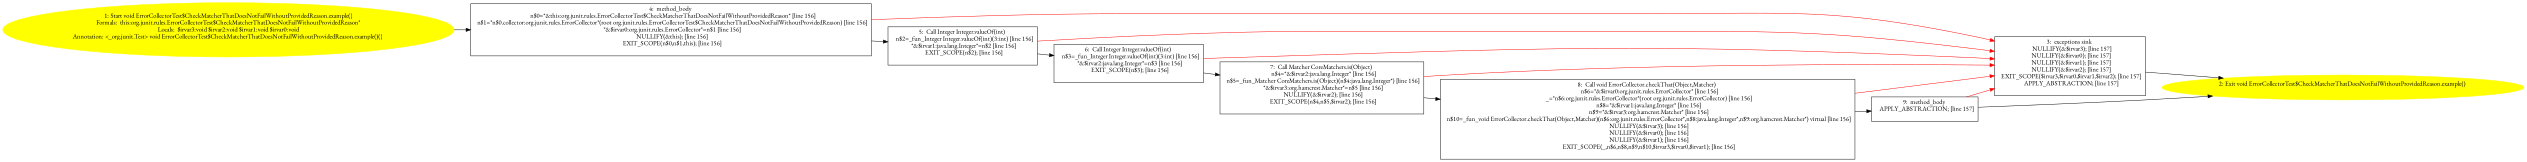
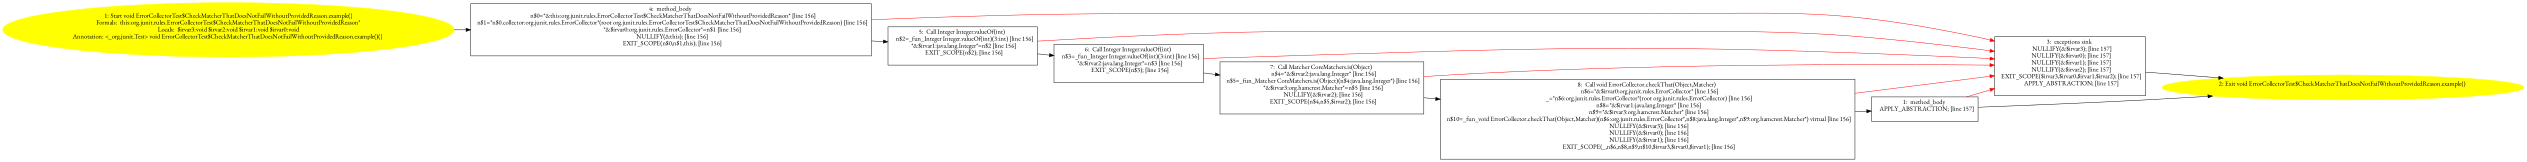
  digraph {
    rankdir=LR
    fontname="EB Garamond"
    node [fontname="EB Garamond" shape=box]
    edge [fontname="EB Garamond"]
    n1 [color=yellow label="1: Start void ErrorCollectorTest$CheckMatcherThatDoesNotFailWithoutProvidedReason.example()\nFormals:  this:org.junit.rules.ErrorCollectorTest$CheckMatcherThatDoesNotFailWithoutProvidedReason*\nLocals:  $irvar3:void $irvar2:void $irvar1:void $irvar0:void\nAnnotation: <_org.junit.Test> void ErrorCollectorTest$CheckMatcherThatDoesNotFailWithoutProvidedReason.example()() \n  " style=filled shape=""]
    n2 [label="4:  method_body \n   n$0=*&this:org.junit.rules.ErrorCollectorTest$CheckMatcherThatDoesNotFailWithoutProvidedReason* [line 156]\n  n$1=*n$0.collector:org.junit.rules.ErrorCollector*(root org.junit.rules.ErrorCollectorTest$CheckMatcherThatDoesNotFailWithoutProvidedReason) [line 156]\n  *&$irvar0:org.junit.rules.ErrorCollector*=n$1 [line 156]\n  NULLIFY(&this); [line 156]\n  EXIT_SCOPE(n$0,n$1,this); [line 156]\n "]
    n3 [label="3:  exceptions sink \n   NULLIFY(&$irvar3); [line 157]\n  NULLIFY(&$irvar0); [line 157]\n  NULLIFY(&$irvar1); [line 157]\n  NULLIFY(&$irvar2); [line 157]\n  EXIT_SCOPE($irvar3,$irvar0,$irvar1,$irvar2); [line 157]\n  APPLY_ABSTRACTION; [line 157]\n "]
    n4 [label="5:  Call Integer Integer.valueOf(int) \n   n$2=_fun_Integer Integer.valueOf(int)(3:int) [line 156]\n  *&$irvar1:java.lang.Integer*=n$2 [line 156]\n  EXIT_SCOPE(n$2); [line 156]\n "]
    n5 [color=yellow label="2: Exit void ErrorCollectorTest$CheckMatcherThatDoesNotFailWithoutProvidedReason.example() \n  " style=filled shape=""]
    n6 [label="6:  Call Integer Integer.valueOf(int) \n   n$3=_fun_Integer Integer.valueOf(int)(3:int) [line 156]\n  *&$irvar2:java.lang.Integer*=n$3 [line 156]\n  EXIT_SCOPE(n$3); [line 156]\n "]
    n7 [label="7:  Call Matcher CoreMatchers.is(Object) \n   n$4=*&$irvar2:java.lang.Integer* [line 156]\n  n$5=_fun_Matcher CoreMatchers.is(Object)(n$4:java.lang.Integer*) [line 156]\n  *&$irvar3:org.hamcrest.Matcher*=n$5 [line 156]\n  NULLIFY(&$irvar2); [line 156]\n  EXIT_SCOPE(n$4,n$5,$irvar2); [line 156]\n "]
    n8 [label="8:  Call void ErrorCollector.checkThat(Object,Matcher) \n   n$6=*&$irvar0:org.junit.rules.ErrorCollector* [line 156]\n  _=*n$6:org.junit.rules.ErrorCollector*(root org.junit.rules.ErrorCollector) [line 156]\n  n$8=*&$irvar1:java.lang.Integer* [line 156]\n  n$9=*&$irvar3:org.hamcrest.Matcher* [line 156]\n  n$10=_fun_void ErrorCollector.checkThat(Object,Matcher)(n$6:org.junit.rules.ErrorCollector*,n$8:java.lang.Integer*,n$9:org.hamcrest.Matcher*) virtual [line 156]\n  NULLIFY(&$irvar3); [line 156]\n  NULLIFY(&$irvar0); [line 156]\n  NULLIFY(&$irvar1); [line 156]\n  EXIT_SCOPE(_,n$6,n$8,n$9,n$10,$irvar3,$irvar0,$irvar1); [line 156]\n "]
-   n9 [label="9:  method_body \n   APPLY_ABSTRACTION; [line 157]\n "]
+   n9 [label="1:  method_body \n   APPLY_ABSTRACTION; [line 157]\n "]
    n1 -> n2
    n2 -> n3 [color=red]
    n2 -> n4
    n3 -> n5
    n4 -> n3 [color=red]
    n4 -> n6
    n6 -> n3 [color=red]
    n6 -> n7
    n7 -> n3 [color=red]
    n7 -> n8
    n8 -> n3 [color=red]
    n8 -> n9
    n9 -> n3 [color=red]
    n9 -> n5
  }
